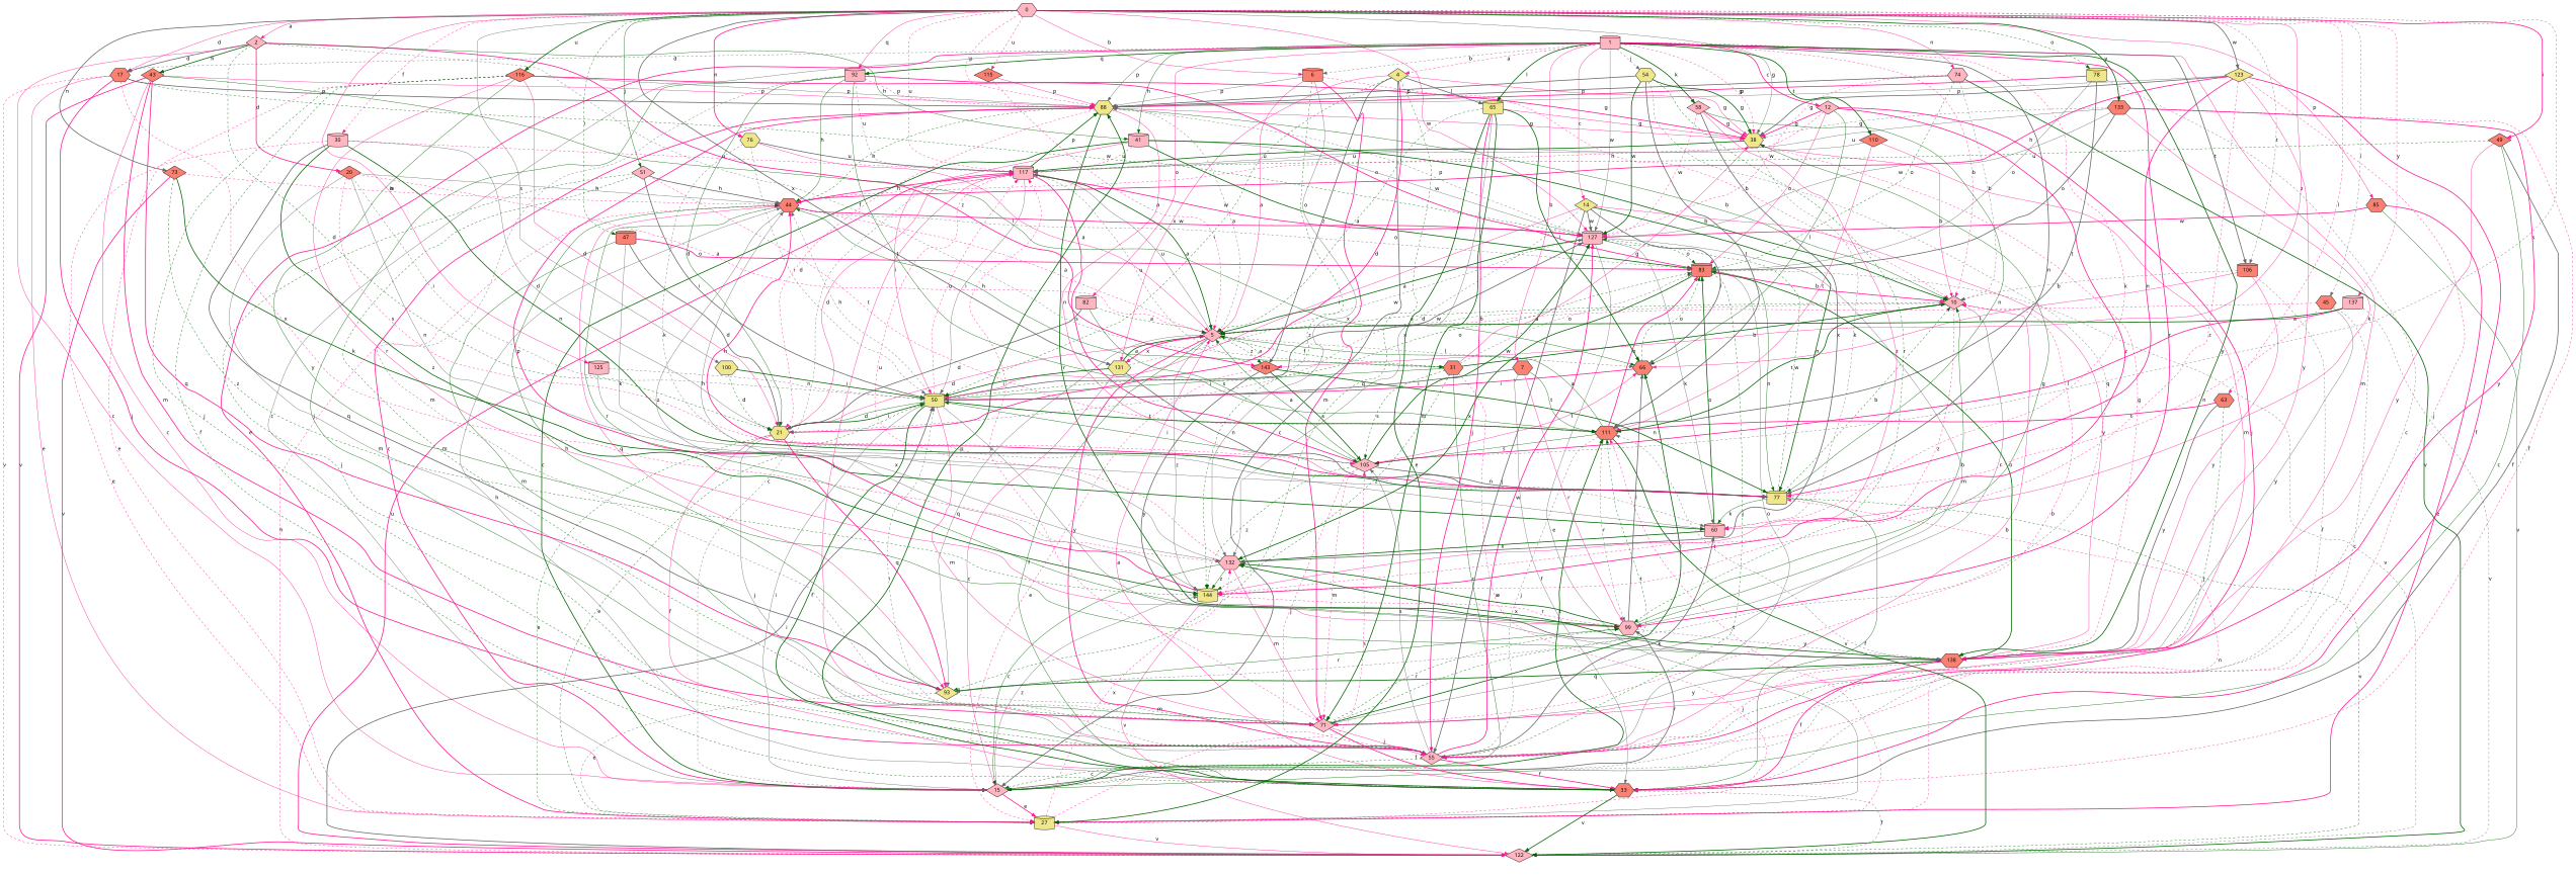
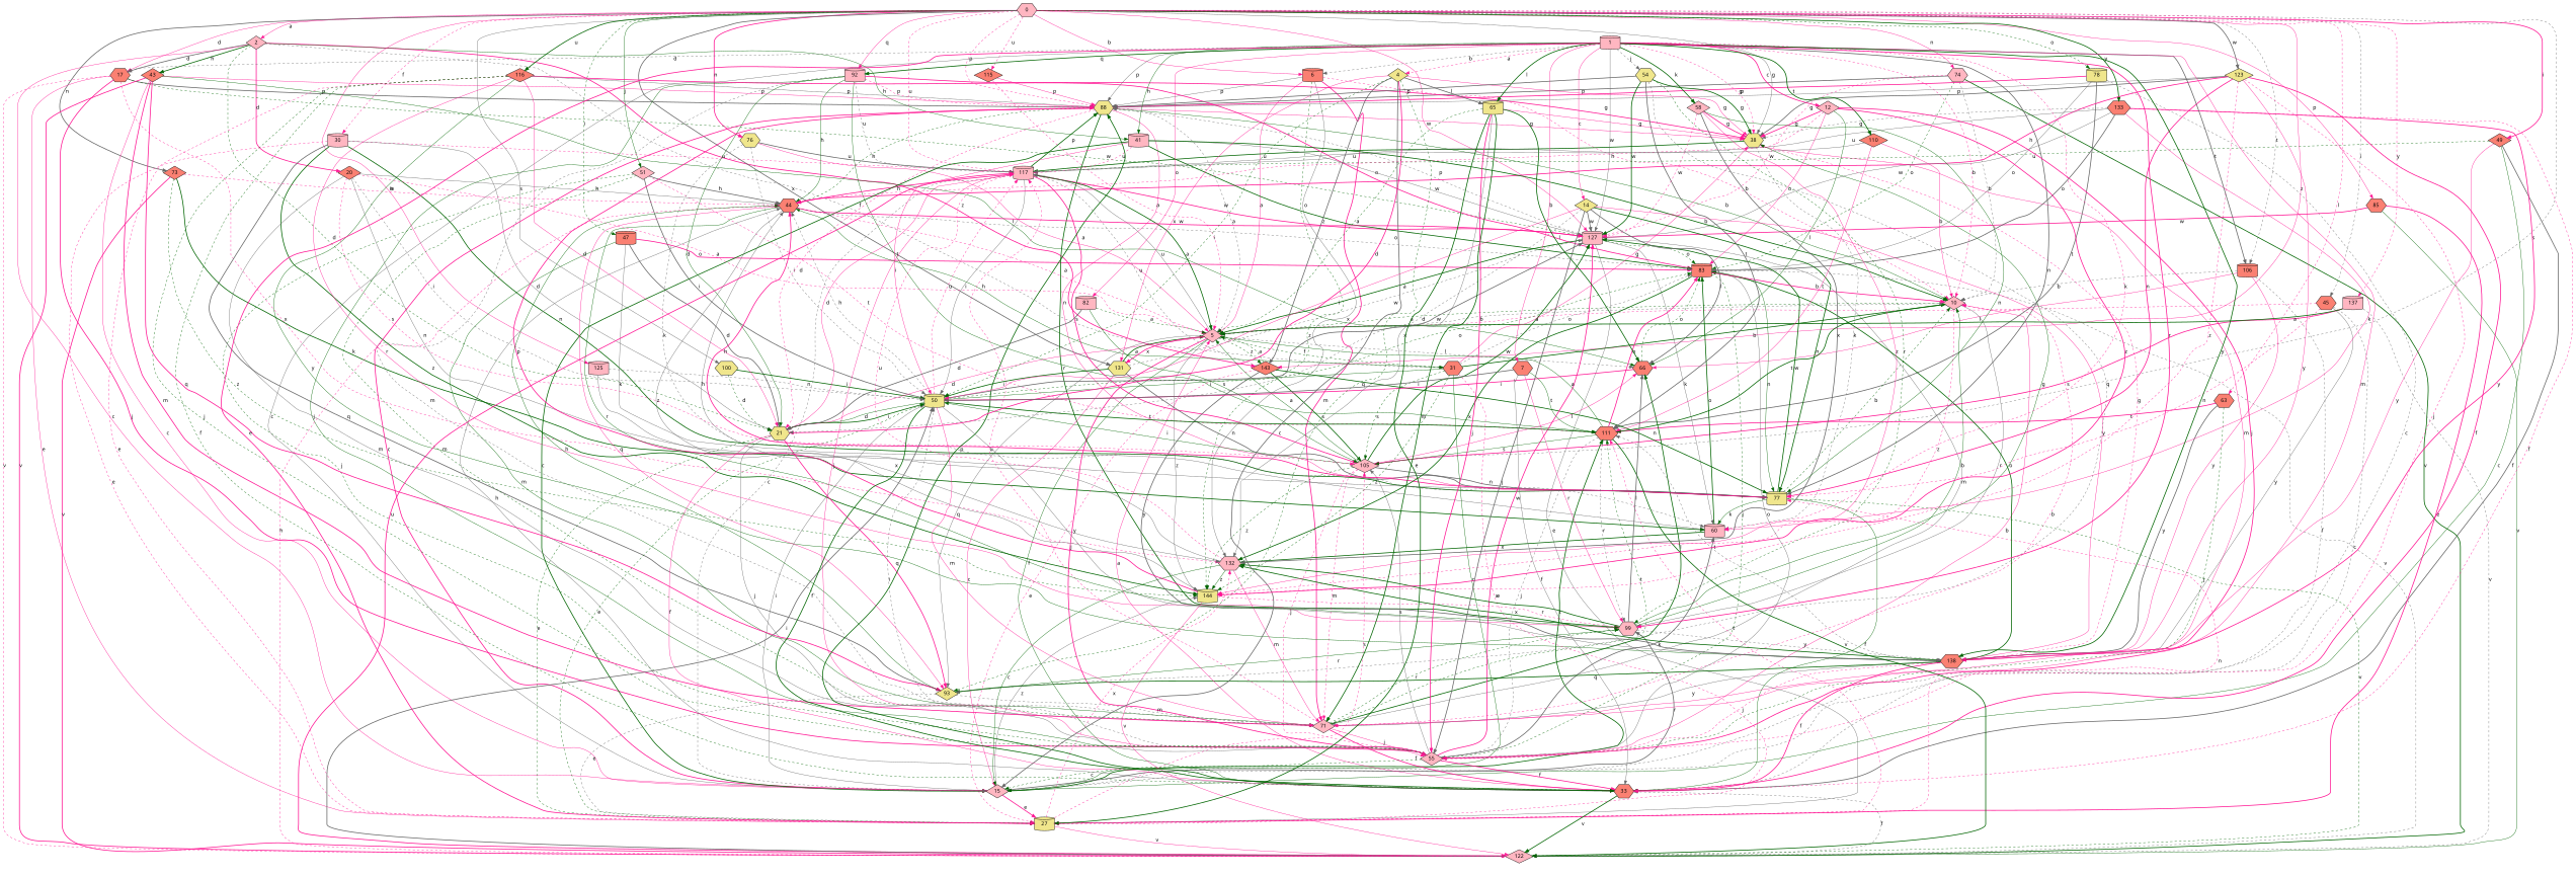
  strict digraph {
    fontname="Noto Sans"
    node [fillcolor=lightpink fontname="Noto Sans" shape=diamond style=filled]
    edge [color=deeppink fontname="Noto Sans" style=bold]
    2
    0 [shape=hexagon]
    6 [fillcolor=salmon shape=cylinder]
    17 [fillcolor=salmon shape=hexagon]
    30 [shape=cylinder]
    38 [fillcolor=khaki shape=hexagon]
    45 [fillcolor=salmon shape=hexagon]
    47 [fillcolor=salmon shape=cylinder]
    49 [fillcolor=salmon]
    51
    63 [fillcolor=salmon shape=hexagon]
    73 [fillcolor=salmon]
    74 [shape=hexagon]
    76 [fillcolor=khaki shape=hexagon]
    78 [fillcolor=khaki shape=cylinder]
    85 [fillcolor=salmon shape=hexagon]
    88 [fillcolor=khaki shape=hexagon]
    92 [shape=cylinder]
    100 [fillcolor=khaki shape=hexagon]
    105
    106 [fillcolor=salmon shape=cylinder]
    115 [fillcolor=salmon]
    116 [fillcolor=salmon]
    117 [shape=cylinder]
    123 [fillcolor=khaki]
    125 [shape=cylinder]
    127 [shape=cylinder]
    131 [fillcolor=khaki shape=hexagon]
    133 [fillcolor=salmon shape=hexagon]
    137 [shape=cylinder]
    143 [fillcolor=salmon]
    15
    41 [shape=cylinder]
    20 [fillcolor=salmon]
    21 [fillcolor=khaki shape=hexagon]
    31 [fillcolor=salmon shape=hexagon]
    43 [fillcolor=salmon]
    10
    71
    5
    144 [fillcolor=khaki shape=cylinder]
    132 [shape=hexagon]
    27 [fillcolor=khaki shape=cylinder]
    55
    122
    77 [fillcolor=khaki shape=cylinder]
    93 [fillcolor=khaki]
    60 [shape=cylinder]
    138 [fillcolor=salmon shape=hexagon]
    83 [fillcolor=salmon shape=cylinder]
    33 [fillcolor=salmon shape=hexagon]
    50 [fillcolor=khaki shape=cylinder]
    111 [fillcolor=salmon shape=hexagon]
    44 [fillcolor=salmon shape=hexagon]
    99 [shape=hexagon]
    66 [fillcolor=salmon shape=hexagon]
    1 [shape=cylinder]
    4 [fillcolor=khaki]
    7 [fillcolor=salmon shape=hexagon]
    12
    14 [fillcolor=khaki]
    54 [fillcolor=khaki shape=hexagon]
    58
    65 [fillcolor=khaki shape=cylinder]
    82 [shape=cylinder]
    110 [fillcolor=salmon]
    2 -> 17 [color=gray40 label=d]
    2 -> 143 [label=z]
    2 -> 15 [label=c style=solid]
    2 -> 41 [color=darkgreen label=h style=solid]
    2 -> 20 [label=d]
    2 -> 21 [color=darkgreen label=d style=dashed]
    2 -> 31 [color=gray40 label=f style=dashed]
    2 -> 43 [color=darkgreen label=h]
    0 -> 2 [label=a style=solid]
    0 -> 6 [label=b style=solid]
    0 -> 17 [label=d style=solid]
    0 -> 30 [label=f style=dashed]
    0 -> 38 [color=gray40 label=g style=solid]
    0 -> 45 [color=gray40 label=i style=dashed]
    0 -> 47 [color=darkgreen label=i style=dashed]
    0 -> 49 [label=i]
    0 -> 51 [color=darkgreen label=j style=solid]
    0 -> 63 [label=l style=dashed]
    0 -> 73 [color=gray40 label=n]
    0 -> 74 [label=n style=solid]
    0 -> 76 [label=n]
    0 -> 78 [color=darkgreen label=o style=dashed]
    0 -> 85 [label=p style=solid]
    0 -> 88 [label=p style=dashed]
    0 -> 92 [label=q style=solid]
    0 -> 100 [color=gray40 label=s style=solid]
    0 -> 105 [color=gray40 label=s style=dashed]
    0 -> 106 [color=gray40 label=t style=dashed]
    0 -> 115 [label=u style=dashed]
    0 -> 116 [color=darkgreen label=u]
    0 -> 117 [label=u style=dashed]
    0 -> 123 [color=gray40 label=w]
    0 -> 125 [label=w style=solid]
    0 -> 127 [label=w style=solid]
    0 -> 131 [color=gray40 label=x]
    0 -> 133 [color=darkgreen label=y]
    0 -> 137 [label=y style=dashed]
    0 -> 143 [label=z style=solid]
    6 -> 88 [color=gray40 label=p style=solid]
    6 -> 10 [label=b style=dashed]
    6 -> 71 [label=m]
    6 -> 5 [label=a style=solid]
    6 -> 144 [color=darkgreen label=z style=dashed]
    6 -> 132 [color=gray40 label=x style=solid]
    17 -> 88 [color=gray40 label=p]
    17 -> 127 [color=darkgreen label=w style=dashed]
    17 -> 132 [label=x style=dashed]
    17 -> 27 [label=e style=solid]
    17 -> 55 [label=j]
    17 -> 122 [label=v style=dashed]
    30 -> 117 [label=u style=dashed]
    30 -> 21 [color=gray40 label=d style=solid]
    30 -> 144 [color=darkgreen label=z]
    30 -> 27 [label=e style=dashed]
    30 -> 77 [color=darkgreen label=n]
    30 -> 93 [color=gray40 label=q]
    38 -> 117 [color=darkgreen label=u]
    38 -> 71 [label=m style=solid]
    38 -> 60 [color=gray40 label=k style=dashed]
    45 -> 15 [color=gray40 label=c style=dashed]
    45 -> 5 [label=a style=dashed]
    45 -> 77 [label=n style=dashed]
    45 -> 138 [color=gray40 label=y style=solid]
    47 -> 21 [color=gray40 label=d]
    47 -> 71 [color=darkgreen label=m style=solid]
    47 -> 60 [color=gray40 label=k style=solid]
    47 -> 83 [label=o]
    49 -> 117 [color=darkgreen label=u style=dashed]
    49 -> 15 [color=darkgreen label=c style=solid]
    49 -> 138 [label=y style=solid]
    49 -> 33 [color=gray40 label=f]
    51 -> 71 [color=darkgreen label=m style=dashed]
    51 -> 55 [color=darkgreen label=j style=dashed]
    51 -> 50 [color=gray40 label=i]
    51 -> 111 [label=t style=dashed]
    51 -> 44 [color=gray40 label=h]
    63 -> 55 [color=darkgreen label=j style=dashed]
    63 -> 138 [color=gray40 label=y]
    63 -> 111 [label=t]
    73 -> 144 [color=darkgreen label=z style=dashed]
    73 -> 122 [label=v]
    73 -> 60 [color=darkgreen label=k]
    73 -> 44 [label=h style=dashed]
    74 -> 88 [color=gray40 label=p]
    74 -> 127 [label=w style=dashed]
    74 -> 10 [color=gray40 label=b style=dashed]
    74 -> 122 [color=darkgreen label=v]
    74 -> 83 [color=darkgreen label=o style=dashed]
    76 -> 117 [color=gray40 label=u]
    76 -> 5 [label=a style=solid]
    76 -> 60 [color=gray40 label=k style=dashed]
    76 -> 50 [color=gray40 label=i style=dashed]
    78 -> 88 [label=p]
    78 -> 15 [color=gray40 label=c style=dashed]
    78 -> 83 [color=gray40 label=o style=solid]
    78 -> 111 [color=gray40 label=t]
    85 -> 127 [label=w]
    85 -> 27 [label=e]
    85 -> 122 [color=darkgreen label=v style=solid]
    88 -> 38 [label=g style=solid]
    88 -> 15 [label=c]
    88 -> 21 [label=d style=dashed]
    88 -> 10 [color=darkgreen label=b style=solid]
    88 -> 5 [color=gray40 label=a style=dashed]
    88 -> 77 [label=n style=solid]
    88 -> 44 [color=darkgreen label=h style=dashed]
    88 -> 99 [color=darkgreen label=r]
    92 -> 88 [label=p style=dashed]
    92 -> 117 [color=gray40 label=u style=dashed]
    92 -> 21 [color=darkgreen label=d style=solid]
    92 -> 71 [color=gray40 label=m style=dashed]
    92 -> 55 [color=darkgreen label=j style=solid]
    92 -> 83 [label=o]
    92 -> 111 [color=darkgreen label=t style=solid]
    92 -> 44 [color=darkgreen label=h style=solid]
    100 -> 21 [color=darkgreen label=d style=dashed]
    100 -> 50 [color=darkgreen label=i]
    105 -> 127 [color=darkgreen label=w]
    105 -> 71 [label=m style=dashed]
    105 -> 5 [color=darkgreen label=a style=solid]
    105 -> 144 [color=darkgreen label=z style=dashed]
    105 -> 55 [label=j style=dashed]
    105 -> 77 [color=gray40 label=n]
    105 -> 50 [color=darkgreen label=i style=solid]
    105 -> 66 [label=l style=solid]
    106 -> 10 [color=gray40 label=b style=dashed]
    106 -> 138 [label=y style=solid]
    106 -> 33 [color=gray40 label=f style=dashed]
    106 -> 66 [label=l style=solid]
    115 -> 88 [label=p style=solid]
    115 -> 5 [label=a style=dashed]
    116 -> 38 [label=g]
    116 -> 88 [color=gray40 label=p style=solid]
    116 -> 21 [label=d style=solid]
    116 -> 27 [label=e style=dashed]
    116 -> 55 [color=darkgreen label=j style=dashed]
    116 -> 138 [color=darkgreen label=y style=solid]
    116 -> 33 [color=darkgreen label=f style=dashed]
    116 -> 99 [label=r style=solid]
    117 -> 88 [color=darkgreen label=p]
    117 -> 105 [label=s]
    117 -> 127 [label=w]
    117 -> 15 [color=gray40 label=c style=dashed]
    117 -> 21 [label=d style=solid]
    117 -> 5 [color=darkgreen label=a]
    117 -> 55 [label=j style=solid]
    117 -> 50 [color=gray40 label=i style=solid]
    117 -> 44 [label=h]
    123 -> 38 [color=gray40 label=g]
    123 -> 88 [color=gray40 label=p style=solid]
    123 -> 144 [label=z style=dashed]
    123 -> 55 [label=j style=dashed]
    123 -> 77 [label=n]
    123 -> 138 [label=y style=solid]
    123 -> 33 [label=f]
    123 -> 44 [label=h]
    125 -> 132 [color=gray40 label=x style=solid]
    125 -> 50 [color=gray40 label=n style=dashed]
    127 -> 88 [color=gray40 label=p style=dashed]
    127 -> 71 [color=gray40 label=m style=solid]
    127 -> 5 [color=darkgreen label=a]
    127 -> 27 [color=gray40 label=e style=solid]
    127 -> 60 [color=gray40 label=k style=solid]
    127 -> 83 [color=darkgreen label=o style=dashed]
    131 -> 127 [color=gray40 label=w style=dashed]
    131 -> 15 [label=c style=solid]
    131 -> 5 [color=darkgreen label=a]
    131 -> 77 [color=gray40 label=n]
    131 -> 50 [color=darkgreen label=i]
    133 -> 38 [color=gray40 label=g style=dashed]
    133 -> 117 [color=gray40 label=u style=solid]
    133 -> 127 [color=gray40 label=w style=solid]
    133 -> 60 [label=k style=solid]
    133 -> 138 [label=y]
    133 -> 83 [color=gray40 label=o]
    133 -> 33 [label=f style=dashed]
-   137 -> 105 [label=l]
+   137 -> 105 [label=s]
    137 -> 5 [color=darkgreen label=a]
    137 -> 122 [color=gray40 label=v style=dashed]
    143 -> 105 [color=darkgreen label=s]
    143 -> 117 [color=gray40 label=u style=dashed]
    143 -> 5 [color=darkgreen label=a style=dashed]
    143 -> 27 [label=e style=dashed]
    143 -> 77 [color=darkgreen label=n]
    143 -> 138 [color=gray40 label=y]
    15 -> 144 [color=gray40 label=z style=solid]
    15 -> 27 [label=e]
    15 -> 50 [color=gray40 label=i style=solid]
    15 -> 111 [color=darkgreen label=t]
    15 -> 99 [color=gray40 label=r]
    41 -> 117 [label=u style=dashed]
    41 -> 127 [color=gray40 label=w style=solid]
    41 -> 15 [color=darkgreen label=c]
    41 -> 10 [color=darkgreen label=b]
    41 -> 83 [color=darkgreen label=o]
    41 -> 50 [label=i style=solid]
    20 -> 105 [label=s style=dashed]
    20 -> 71 [color=gray40 label=m style=solid]
    20 -> 5 [label=a style=dashed]
    20 -> 77 [color=gray40 label=n style=solid]
    20 -> 50 [color=gray40 label=i style=dashed]
    20 -> 44 [color=gray40 label=h style=solid]
    21 -> 27 [color=darkgreen label=e style=dashed]
    21 -> 55 [color=gray40 label=j style=solid]
    21 -> 93 [label=q]
    21 -> 33 [label=f style=solid]
    21 -> 50 [color=darkgreen label=i]
    31 -> 38 [label=g style=solid]
    31 -> 105 [color=darkgreen label=s style=dashed]
    31 -> 15 [color=darkgreen label=c style=solid]
    31 -> 10 [color=darkgreen label=b]
    31 -> 144 [color=darkgreen label=z style=dashed]
    31 -> 27 [label=e style=dashed]
    31 -> 83 [color=gray40 label=o style=dashed]
    31 -> 50 [color=darkgreen label=i style=solid]
    31 -> 44 [color=darkgreen label=h style=solid]
    43 -> 88 [label=p style=solid]
    43 -> 15 [label=c style=solid]
    43 -> 71 [label=m]
    43 -> 122 [label=v]
    43 -> 93 [label=q]
    43 -> 66 [color=darkgreen label=l style=solid]
    10 -> 5 [color=darkgreen label=a style=dashed]
    10 -> 144 [label=z style=dashed]
    10 -> 111 [color=darkgreen label=t]
    10 -> 99 [color=gray40 label=r style=solid]
    71 -> 117 [label=u style=dashed]
    71 -> 10 [label=b style=dashed]
    71 -> 55 [label=j style=solid]
    71 -> 138 [color=gray40 label=y style=solid]
    71 -> 33 [label=f]
    71 -> 111 [color=darkgreen label=t style=dashed]
    71 -> 99 [color=darkgreen label=r style=dashed]
    71 -> 66 [color=darkgreen label=l]
    5 -> 117 [color=gray40 label=u style=solid]
    5 -> 131 [label=x]
    5 -> 143 [color=darkgreen label=z style=dashed]
    5 -> 21 [label=d style=solid]
    5 -> 31 [color=darkgreen label=f style=dashed]
    5 -> 10 [color=gray40 label=b style=dashed]
    5 -> 144 [color=gray40 label=z style=solid]
    5 -> 55 [label=j]
    5 -> 93 [color=gray40 label=q style=solid]
    5 -> 33 [color=darkgreen label=f style=solid]
    5 -> 66 [color=gray40 label=l style=dashed]
    144 -> 88 [label=p]
    144 -> 122 [label=v style=solid]
    144 -> 99 [label=r style=dashed]
    132 -> 117 [label=u style=dashed]
    132 -> 15 [color=darkgreen label=c style=solid]
    132 -> 71 [label=m style=solid]
    132 -> 144 [color=darkgreen label=z style=solid]
    132 -> 44 [color=gray40 label=h style=solid]
    27 -> 105 [label=s style=dashed]
    27 -> 132 [label=x style=dashed]
    27 -> 122 [label=v style=solid]
    27 -> 77 [label=n style=dashed]
    27 -> 111 [label=t style=dashed]
    55 -> 105 [color=gray40 label=s style=solid]
    55 -> 127 [label=w]
    55 -> 15 [color=darkgreen label=c style=dashed]
    55 -> 10 [label=b style=solid]
    55 -> 60 [color=gray40 label=k]
    55 -> 83 [color=gray40 label=o style=solid]
    55 -> 33 [label=f]
    55 -> 50 [color=gray40 label=i style=dashed]
    122 -> 117 [label=u]
    122 -> 33 [color=gray40 label=f style=dashed]
    122 -> 50 [color=gray40 label=i]
    122 -> 44 [label=h style=dashed]
-   77 -> 127 [color=darkgreen label=w style=dashed]
+   77 -> 127 [color=darkgreen label=w]
    77 -> 10 [color=darkgreen label=b style=dashed]
    77 -> 122 [color=darkgreen label=v style=dashed]
    77 -> 60 [color=darkgreen label=k style=solid]
    77 -> 33 [color=darkgreen label=f style=solid]
    77 -> 44 [label=h]
    93 -> 71 [color=gray40 label=m style=dashed]
    93 -> 27 [color=gray40 label=e style=dashed]
    93 -> 44 [color=darkgreen label=h style=solid]
    93 -> 99 [color=darkgreen label=r style=solid]
    60 -> 132 [color=darkgreen label=x]
    60 -> 83 [color=darkgreen label=o]
    138 -> 38 [label=g style=dashed]
    138 -> 132 [color=darkgreen label=x]
    138 -> 55 [label=j style=dashed]
    138 -> 93 [color=darkgreen label=q]
    138 -> 83 [color=darkgreen label=o]
    138 -> 33 [label=f]
    138 -> 111 [color=gray40 label=t style=dashed]
    83 -> 10 [label=b]
    83 -> 132 [color=darkgreen label=x]
    83 -> 55 [color=darkgreen label=j style=dashed]
    83 -> 122 [color=gray40 label=v style=dashed]
    83 -> 77 [color=darkgreen label=n style=solid]
    33 -> 88 [color=darkgreen label=p]
    33 -> 5 [label=a style=solid]
    33 -> 122 [color=darkgreen label=v]
    33 -> 44 [color=gray40 label=h style=solid]
    50 -> 117 [label=u style=dashed]
    50 -> 127 [color=gray40 label=w]
    50 -> 21 [color=darkgreen label=d style=solid]
    50 -> 71 [label=m style=solid]
    50 -> 27 [color=darkgreen label=e style=dashed]
    50 -> 138 [color=gray40 label=y style=solid]
    50 -> 83 [color=darkgreen label=o style=dashed]
    50 -> 33 [color=darkgreen label=f]
    50 -> 111 [color=darkgreen label=t]
    50 -> 44 [color=gray40 label=h style=dashed]
    111 -> 105 [color=darkgreen label=s style=solid]
    111 -> 5 [color=darkgreen label=a style=solid]
    111 -> 55 [color=gray40 label=j style=dashed]
    111 -> 122 [color=darkgreen label=v]
    111 -> 83 [label=o]
    111 -> 99 [color=gray40 label=r style=dashed]
    44 -> 127 [label=w]
    44 -> 5 [label=a style=dashed]
    44 -> 144 [color=gray40 label=z style=solid]
    44 -> 93 [label=q style=solid]
    44 -> 83 [color=gray40 label=o style=dashed]
    44 -> 99 [color=darkgreen label=r style=solid]
    99 -> 38 [color=darkgreen label=g style=solid]
    99 -> 10 [color=darkgreen label=b style=solid]
    99 -> 132 [color=darkgreen label=x]
    99 -> 138 [color=gray40 label=y style=dashed]
    99 -> 66 [color=gray40 label=l]
    66 -> 83 [color=darkgreen label=o style=dashed]
    66 -> 50 [label=i]
    1 -> 6 [color=gray40 label=b style=dashed]
    1 -> 17 [color=gray40 label=d style=dashed]
    1 -> 38 [label=g style=dashed]
    1 -> 88 [color=gray40 label=p style=solid]
    1 -> 92 [color=darkgreen label=q]
    1 -> 106 [color=gray40 label=t]
    1 -> 127 [color=gray40 label=w style=solid]
    1 -> 15 [color=gray40 label=c style=solid]
    1 -> 41 [color=darkgreen label=h style=solid]
    1 -> 10 [label=b style=dashed]
    1 -> 71 [label=m style=solid]
    1 -> 27 [label=e]
    1 -> 77 [color=gray40 label=n]
    1 -> 60 [label=k style=dashed]
    1 -> 138 [color=darkgreen label=y]
    1 -> 99 [label=r]
    1 -> 4 [label=a style=dashed]
    1 -> 7 [label=b style=solid]
    1 -> 12 [label=c]
    1 -> 14 [label=c style=solid]
    1 -> 54 [color=gray40 label=j style=dashed]
    1 -> 58 [color=darkgreen label=k]
    1 -> 65 [color=darkgreen label=l]
    1 -> 82 [label=o style=solid]
    1 -> 110 [color=darkgreen label=t]
    4 -> 38 [label=g style=solid]
    4 -> 131 [label=x style=solid]
    4 -> 143 [color=gray40 label=z]
    4 -> 15 [color=gray40 label=c]
    4 -> 21 [label=d]
    4 -> 93 [color=darkgreen label=q style=dashed]
    4 -> 50 [color=darkgreen label=i style=dashed]
    4 -> 65 [color=gray40 label=l]
    7 -> 33 [color=gray40 label=f style=solid]
    7 -> 50 [color=gray40 label=i]
    7 -> 111 [color=darkgreen label=t style=solid]
    7 -> 99 [label=r style=solid]
    12 -> 38 [label=g]
    12 -> 144 [label=z]
    12 -> 55 [label=j]
    12 -> 83 [label=o style=solid]
    12 -> 44 [label=h style=dashed]
    12 -> 66 [color=darkgreen label=l style=solid]
    14 -> 127 [color=gray40 label=w]
    14 -> 21 [color=gray40 label=d style=dashed]
    14 -> 55 [color=gray40 label=j]
    14 -> 77 [color=darkgreen label=n]
    14 -> 138 [label=y style=solid]
    14 -> 50 [label=i style=solid]
    14 -> 66 [color=gray40 label=l]
    54 -> 38 [color=darkgreen label=g]
    54 -> 88 [color=gray40 label=p]
    54 -> 127 [color=darkgreen label=w]
    54 -> 93 [color=gray40 label=q style=dashed]
    54 -> 111 [color=gray40 label=t]
    54 -> 99 [color=darkgreen label=r style=dashed]
    58 -> 38 [label=g]
    58 -> 127 [label=w style=dashed]
    58 -> 144 [label=z style=solid]
    58 -> 132 [color=gray40 label=x]
    58 -> 77 [color=darkgreen label=n style=solid]
    65 -> 38 [label=g style=solid]
    65 -> 71 [color=darkgreen label=m]
    65 -> 5 [color=darkgreen label=a style=dashed]
    65 -> 132 [color=gray40 label=x style=solid]
    65 -> 27 [color=darkgreen label=e]
    65 -> 55 [label=j]
    65 -> 66 [color=darkgreen label=l]
    82 -> 105 [color=darkgreen label=s style=solid]
    82 -> 21 [color=gray40 label=d]
    82 -> 5 [color=darkgreen label=a style=dashed]
    110 -> 117 [color=gray40 label=u style=solid]
    110 -> 10 [label=b style=solid]
    110 -> 111 [label=t style=solid]
  }
